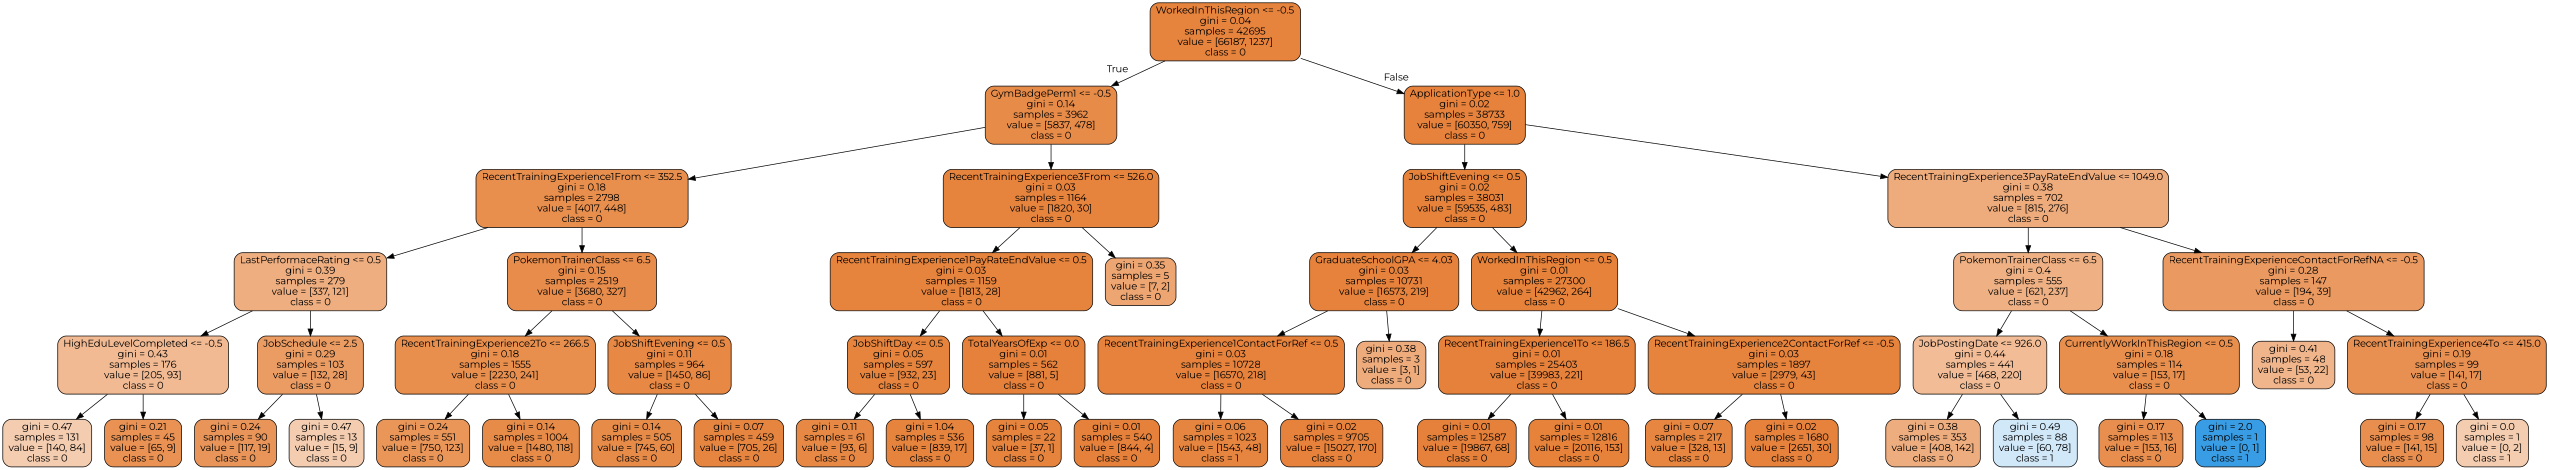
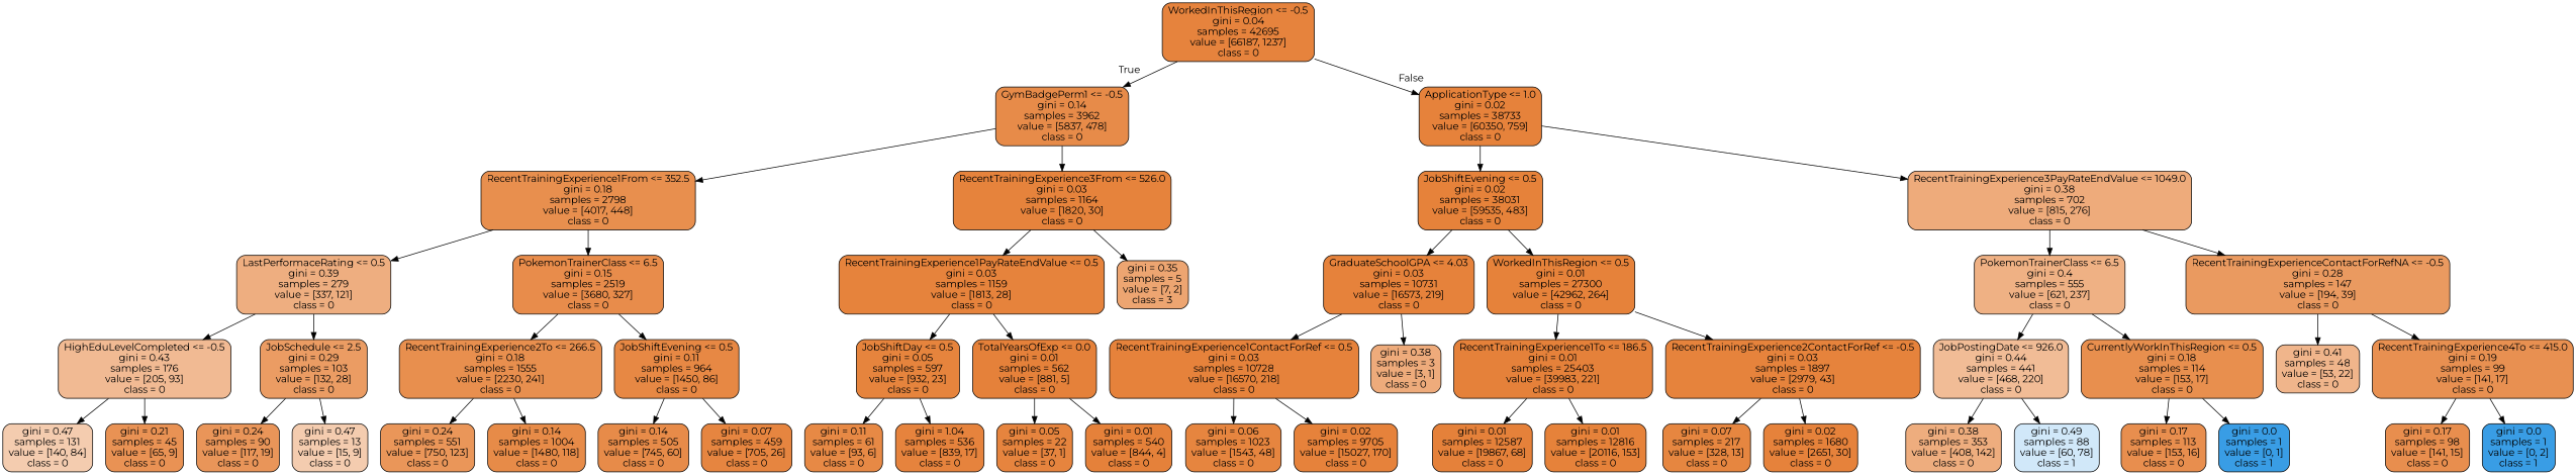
  digraph {
    fontname=Montserrat
    node [color=black fillcolor="#e58139fc" fontname=Montserrat shape=box style="filled, rounded"]
    edge [fontname=Montserrat]
    n1 [fillcolor="#e58139fa" label="WorkedInThisRegion <= -0.5\ngini = 0.04\nsamples = 42695\nvalue = [66187, 1237]\nclass = 0"]
    n2 [fillcolor="#e58139ea" label="GymBadgePerm1 <= -0.5\ngini = 0.14\nsamples = 3962\nvalue = [5837, 478]\nclass = 0"]
    n3 [label="ApplicationType <= 1.0\ngini = 0.02\nsamples = 38733\nvalue = [60350, 759]\nclass = 0"]
    n4 [fillcolor="#e58139e3" label="RecentTrainingExperience1From <= 352.5\ngini = 0.18\nsamples = 2798\nvalue = [4017, 448]\nclass = 0"]
    n5 [fillcolor="#e58139fb" label="RecentTrainingExperience3From <= 526.0\ngini = 0.03\nsamples = 1164\nvalue = [1820, 30]\nclass = 0"]
    n6 [fillcolor="#e58139fd" label="JobShiftEvening <= 0.5\ngini = 0.02\nsamples = 38031\nvalue = [59535, 483]\nclass = 0"]
    n7 [fillcolor="#e58139a9" label="RecentTrainingExperience3PayRateEndValue <= 1049.0\ngini = 0.38\nsamples = 702\nvalue = [815, 276]\nclass = 0"]
    n8 [fillcolor="#e58139a3" label="LastPerformaceRating <= 0.5\ngini = 0.39\nsamples = 279\nvalue = [337, 121]\nclass = 0"]
    n9 [fillcolor="#e58139e8" label="PokemonTrainerClass <= 6.5\ngini = 0.15\nsamples = 2519\nvalue = [3680, 327]\nclass = 0"]
    n10 [fillcolor="#e58139fb" label="RecentTrainingExperience1PayRateEndValue <= 0.5\ngini = 0.03\nsamples = 1159\nvalue = [1813, 28]\nclass = 0"]
-   n11 [fillcolor="#e58139b6" label="gini = 0.35\nsamples = 5\nvalue = [7, 2]\nclass = 0"]
+   n11 [fillcolor="#e58139b6" label="gini = 0.35\nsamples = 5\nvalue = [7, 2]\nclass = 3"]
    n12 [fillcolor="#e581398b" label="HighEduLevelCompleted <= -0.5\ngini = 0.43\nsamples = 176\nvalue = [205, 93]\nclass = 0"]
    n13 [fillcolor="#e58139c9" label="JobSchedule <= 2.5\ngini = 0.29\nsamples = 103\nvalue = [132, 28]\nclass = 0"]
    n14 [fillcolor="#e58139e3" label="RecentTrainingExperience2To <= 266.5\ngini = 0.18\nsamples = 1555\nvalue = [2230, 241]\nclass = 0"]
    n15 [fillcolor="#e58139f0" label="JobShiftEvening <= 0.5\ngini = 0.11\nsamples = 964\nvalue = [1450, 86]\nclass = 0"]
    n16 [fillcolor="#e5813966" label="gini = 0.47\nsamples = 131\nvalue = [140, 84]\nclass = 0"]
    n17 [fillcolor="#e58139dc" label="gini = 0.21\nsamples = 45\nvalue = [65, 9]\nclass = 0"]
    n18 [fillcolor="#e58139d6" label="gini = 0.24\nsamples = 90\nvalue = [117, 19]\nclass = 0"]
    n19 [fillcolor="#e5813966" label="gini = 0.47\nsamples = 13\nvalue = [15, 9]\nclass = 0"]
    n20 [fillcolor="#e58139d5" label="gini = 0.24\nsamples = 551\nvalue = [750, 123]\nclass = 0"]
    n21 [fillcolor="#e58139eb" label="gini = 0.14\nsamples = 1004\nvalue = [1480, 118]\nclass = 0"]
    n22 [fillcolor="#e58139ea" label="gini = 0.14\nsamples = 505\nvalue = [745, 60]\nclass = 0"]
    n23 [fillcolor="#e58139f6" label="gini = 0.07\nsamples = 459\nvalue = [705, 26]\nclass = 0"]
    n24 [fillcolor="#e58139f9" label="JobShiftDay <= 0.5\ngini = 0.05\nsamples = 597\nvalue = [932, 23]\nclass = 0"]
    n25 [fillcolor="#e58139fe" label="TotalYearsOfExp <= 0.0\ngini = 0.01\nsamples = 562\nvalue = [881, 5]\nclass = 0"]
    n26 [fillcolor="#e58139ef" label="gini = 0.11\nsamples = 61\nvalue = [93, 6]\nclass = 0"]
    n27 [fillcolor="#e58139fa" label="gini = 1.04\nsamples = 536\nvalue = [839, 17]\nclass = 0"]
    n28 [fillcolor="#e58139f8" label="gini = 0.05\nsamples = 22\nvalue = [37, 1]\nclass = 0"]
    n29 [fillcolor="#e58139fe" label="gini = 0.01\nsamples = 540\nvalue = [844, 4]\nclass = 0"]
    n30 [label="GraduateSchoolGPA <= 4.03\ngini = 0.03\nsamples = 10731\nvalue = [16573, 219]\nclass = 0"]
    n31 [fillcolor="#e58139fd" label="WorkedInThisRegion <= 0.5\ngini = 0.01\nsamples = 27300\nvalue = [42962, 264]\nclass = 0"]
    n32 [fillcolor="#e581399e" label="PokemonTrainerClass <= 6.5\ngini = 0.4\nsamples = 555\nvalue = [621, 237]\nclass = 0"]
    n33 [fillcolor="#e58139cc" label="RecentTrainingExperienceContactForRefNA <= -0.5\ngini = 0.28\nsamples = 147\nvalue = [194, 39]\nclass = 0"]
    n34 [label="RecentTrainingExperience1ContactForRef <= 0.5\ngini = 0.03\nsamples = 10728\nvalue = [16570, 218]\nclass = 0"]
    n35 [fillcolor="#e58139aa" label="gini = 0.38\nsamples = 3\nvalue = [3, 1]\nclass = 0"]
    n36 [fillcolor="#e58139fe" label="RecentTrainingExperience1To <= 186.5\ngini = 0.01\nsamples = 25403\nvalue = [39983, 221]\nclass = 0"]
    n37 [fillcolor="#e58139fb" label="RecentTrainingExperience2ContactForRef <= -0.5\ngini = 0.03\nsamples = 1897\nvalue = [2979, 43]\nclass = 0"]
-   n38 [fillcolor="#e58139f7" label="gini = 0.06\nsamples = 1023\nvalue = [1543, 48]\nclass = 1"]
+   n38 [fillcolor="#e58139f7" label="gini = 0.06\nsamples = 1023\nvalue = [1543, 48]\nclass = 0"]
    n39 [label="gini = 0.02\nsamples = 9705\nvalue = [15027, 170]\nclass = 0"]
    n40 [fillcolor="#e58139fe" label="gini = 0.01\nsamples = 12587\nvalue = [19867, 68]\nclass = 0"]
    n41 [fillcolor="#e58139fd" label="gini = 0.01\nsamples = 12816\nvalue = [20116, 153]\nclass = 0"]
    n42 [fillcolor="#e58139f5" label="gini = 0.07\nsamples = 217\nvalue = [328, 13]\nclass = 0"]
    n43 [label="gini = 0.02\nsamples = 1680\nvalue = [2651, 30]\nclass = 0"]
    n44 [fillcolor="#e5813987" label="JobPostingDate <= 926.0\ngini = 0.44\nsamples = 441\nvalue = [468, 220]\nclass = 0"]
    n45 [fillcolor="#e58139e3" label="CurrentlyWorkInThisRegion <= 0.5\ngini = 0.18\nsamples = 114\nvalue = [153, 17]\nclass = 0"]
    n46 [fillcolor="#e5813995" label="gini = 0.41\nsamples = 48\nvalue = [53, 22]\nclass = 0"]
    n47 [fillcolor="#e58139e0" label="RecentTrainingExperience4To <= 415.0\ngini = 0.19\nsamples = 99\nvalue = [141, 17]\nclass = 0"]
    n48 [fillcolor="#e58139a6" label="gini = 0.38\nsamples = 353\nvalue = [408, 142]\nclass = 0"]
    n49 [fillcolor="#399de53b" label="gini = 0.49\nsamples = 88\nvalue = [60, 78]\nclass = 1"]
    n50 [fillcolor="#e58139e4" label="gini = 0.17\nsamples = 113\nvalue = [153, 16]\nclass = 0"]
-   n51 [fillcolor="#399de5ff" label="gini = 2.0\nsamples = 1\nvalue = [0, 1]\nclass = 1"]
+   n51 [fillcolor="#399de5ff" label="gini = 0.0\nsamples = 1\nvalue = [0, 1]\nclass = 1"]
    n52 [fillcolor="#e58139e4" label="gini = 0.17\nsamples = 98\nvalue = [141, 15]\nclass = 0"]
-   n53 [fillcolor="#e5813966" label="gini = 0.0\nsamples = 1\nvalue = [0, 2]\nclass = 1"]
+   n53 [fillcolor="#399de5ff" label="gini = 0.0\nsamples = 1\nvalue = [0, 2]\nclass = 1"]
    n1 -> n2 [headlabel=True labelangle=45 labeldistance=2.5]
    n1 -> n3 [headlabel=False labelangle=-45 labeldistance=2.5]
    n2 -> n4
    n2 -> n5
    n3 -> n6
    n3 -> n7
    n4 -> n8
    n4 -> n9
    n5 -> n10
    n5 -> n11
    n6 -> n30
    n6 -> n31
    n7 -> n32
    n7 -> n33
    n8 -> n12
    n8 -> n13
    n9 -> n14
    n9 -> n15
    n10 -> n24
    n10 -> n25
    n12 -> n16
    n12 -> n17
    n13 -> n18
    n13 -> n19
    n14 -> n20
    n14 -> n21
    n15 -> n22
    n15 -> n23
    n24 -> n26
    n24 -> n27
    n25 -> n28
    n25 -> n29
    n30 -> n34
    n30 -> n35
    n31 -> n36
    n31 -> n37
    n32 -> n44
    n32 -> n45
    n33 -> n46
    n33 -> n47
    n34 -> n38
    n34 -> n39
    n36 -> n40
    n36 -> n41
    n37 -> n42
    n37 -> n43
    n44 -> n48
    n44 -> n49
    n45 -> n50
    n45 -> n51
    n47 -> n52
    n47 -> n53
  }
